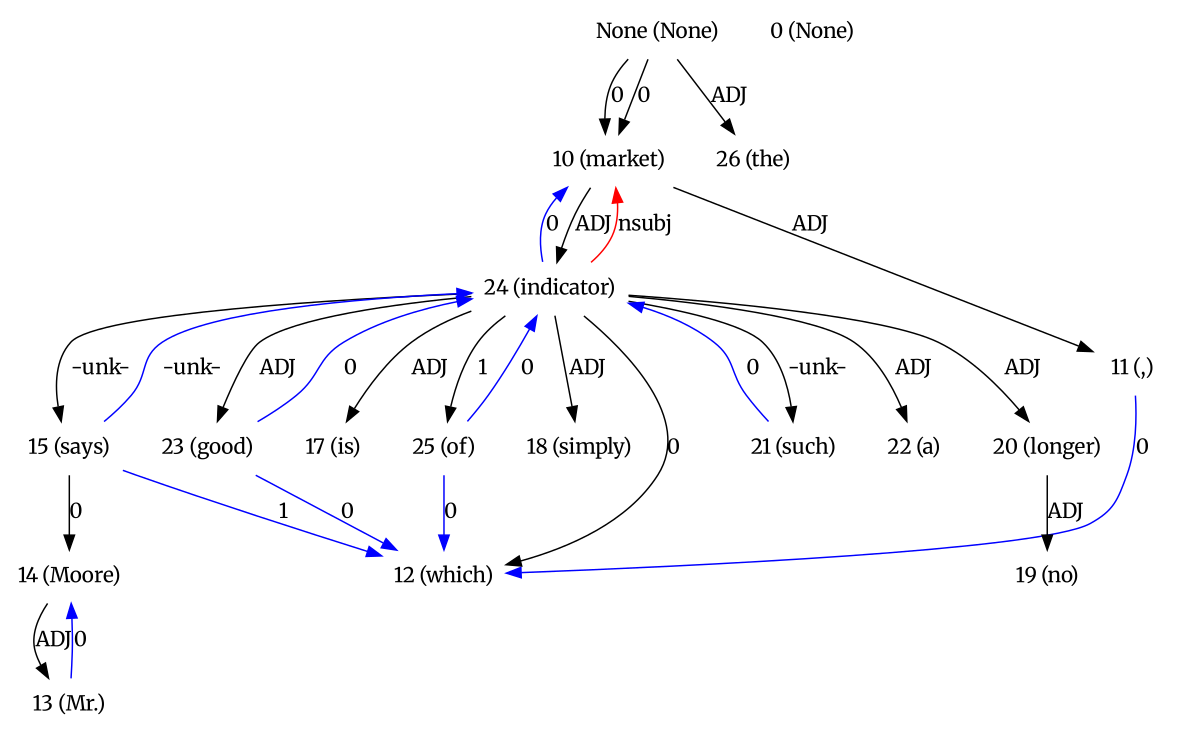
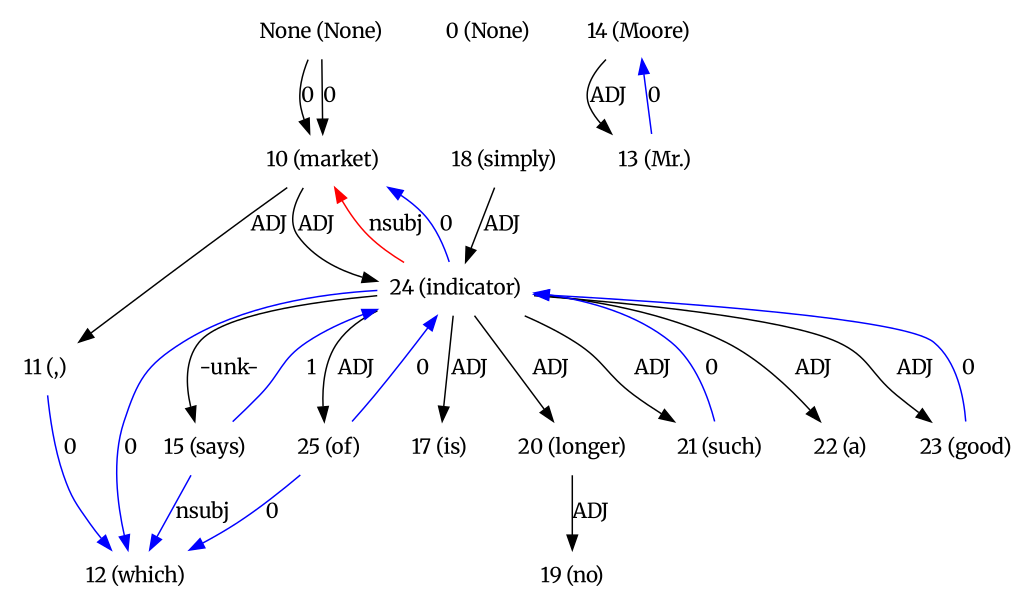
  digraph {
    fontname=Merriweather
    node [fontname=Merriweather shape=plaintext]
    edge [dir=forward fontname=Merriweather]
    n1 [label="None (None)"]
    n2 [label="10 (market)"]
-   n3 [label="26 (the)"]
    n4 [label="11 (,)"]
    n5 [label="24 (indicator)"]
    n6 [label="12 (which)"]
    n7 [label="15 (says)"]
    n8 [label="17 (is)"]
    n9 [label="18 (simply)"]
    n10 [label="20 (longer)"]
    n11 [label="21 (such)"]
    n12 [label="22 (a)"]
    n13 [label="23 (good)"]
    n14 [label="25 (of)"]
    n15 [label="0 (None)"]
    n16 [label="14 (Moore)"]
    n17 [label="19 (no)"]
    n18 [label="13 (Mr.)"]
    n1 -> n2 [label=0]
    n1 -> n2 [label=0]
-   n1 -> n3 [label=ADJ]
    n2 -> n4 [label=ADJ]
    n2 -> n5 [label=ADJ]
    n4 -> n6 [color=blue label=0]
    n5 -> n2 [color=red label=nsubj]
    n5 -> n2 [color=blue label=0]
-   n5 -> n6 [label=0]
+   n5 -> n6 [label=0 color=blue]
    n5 -> n7 [label="-unk-"]
    n5 -> n8 [label=ADJ]
-   n5 -> n9 [label=ADJ]
+   n9 -> n5 [label=ADJ]
    n5 -> n10 [label=ADJ]
-   n5 -> n11 [label="-unk-"]
+   n5 -> n11 [label=ADJ]
    n5 -> n12 [label=ADJ]
    n5 -> n13 [label=ADJ]
-   n5 -> n14 [label=1]
-   n7 -> n5 [color=blue label="-unk-"]
-   n7 -> n6 [color=blue label=1]
-   n7 -> n16 [label=0]
+   n5 -> n14 [label=ADJ]
+   n7 -> n5 [color=blue label=1]
+   n7 -> n6 [color=blue label=nsubj]
    n10 -> n17 [label=ADJ]
    n11 -> n5 [color=blue label=0]
    n13 -> n5 [color=blue label=0]
-   n13 -> n6 [color=blue label=0]
    n14 -> n5 [color=blue label=0]
    n14 -> n6 [color=blue label=0]
    n16 -> n18 [label=ADJ]
    n18 -> n16 [color=blue label=0]
  }
